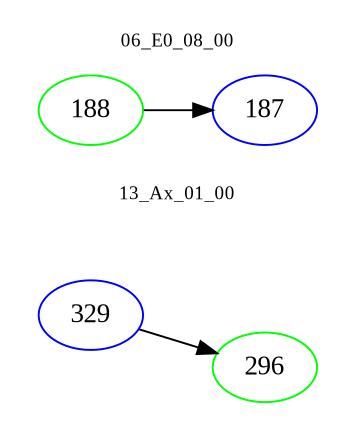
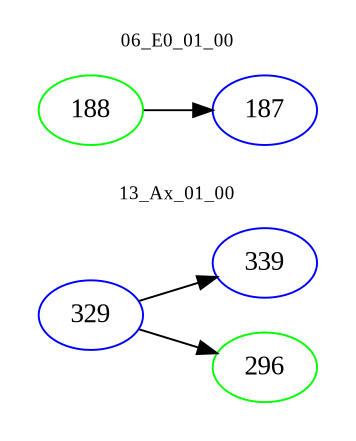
  digraph {
    fontname="Liberation Serif"
    rankdir=LR
    node [color=blue fontname="Liberation Serif"]
    edge [color=black fontname="Liberation Serif"]
    n1 [label=329]
    n2 [color=green label=296]
+   n3 [label=339]
    n4 [color=green label=188]
    n5 [label=187]
    subgraph cluster_1 {
      color=white
      fontsize=10
      label="13_Ax_01_00"
      n1
      n2
+     n3
    }
    subgraph cluster_2 {
      color=white
      fontsize=10
-     label="06_E0_08_00"
+     label="06_E0_01_00"
      n4
      n5
    }
    n1 -> n2
+   n1 -> n3
    n4 -> n5
  }
